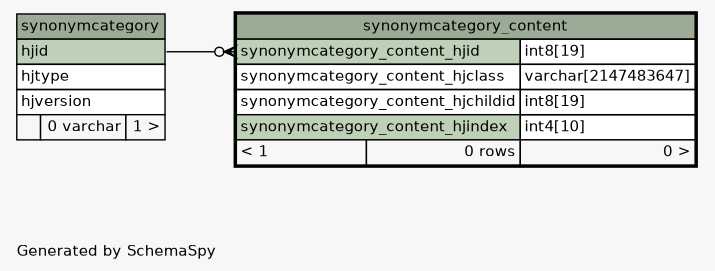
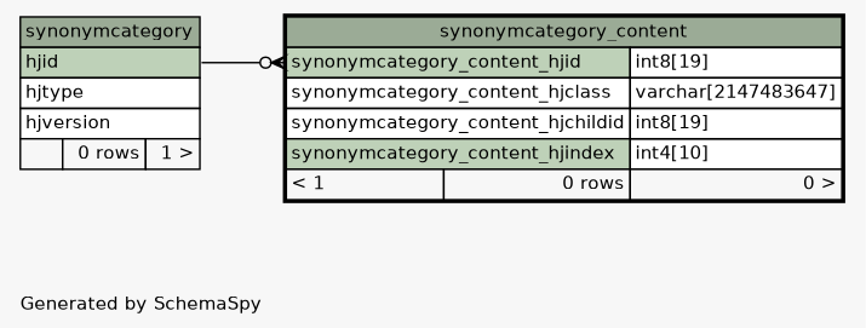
  digraph {
    bgcolor="#f7f7f7"
    fontname=Helvetica
    fontsize=11
    label="\nGenerated by SchemaSpy"
    labeljust=l
    nodesep=0.18
    rankdir=RL
    ranksep=0.46
    node [fontname=Helvetica fontsize=11 shape=plaintext]
    n1 [label=<     <TABLE BORDER="2" CELLBORDER="1" CELLSPACING="0" BGCOLOR="#ffffff">       <TR><TD COLSPAN="3" BGCOLOR="#9bab96" ALIGN="CENTER">synonymcategory_content</TD></TR>       <TR><TD PORT="synonymcategory_content_hjid" COLSPAN="2" BGCOLOR="#bed1b8" ALIGN="LEFT">synonymcategory_content_hjid</TD><TD PORT="synonymcategory_content_hjid.type" ALIGN="LEFT">int8[19]</TD></TR>       <TR><TD PORT="synonymcategory_content_hjclass" COLSPAN="2" ALIGN="LEFT">synonymcategory_content_hjclass</TD><TD PORT="synonymcategory_content_hjclass.type" ALIGN="LEFT">varchar[2147483647]</TD></TR>       <TR><TD PORT="synonymcategory_content_hjchildid" COLSPAN="2" ALIGN="LEFT">synonymcategory_content_hjchildid</TD><TD PORT="synonymcategory_content_hjchildid.type" ALIGN="LEFT">int8[19]</TD></TR>       <TR><TD PORT="synonymcategory_content_hjindex" COLSPAN="2" BGCOLOR="#bed1b8" ALIGN="LEFT">synonymcategory_content_hjindex</TD><TD PORT="synonymcategory_content_hjindex.type" ALIGN="LEFT">int4[10]</TD></TR>       <TR><TD ALIGN="LEFT" BGCOLOR="#f7f7f7">&lt; 1</TD><TD ALIGN="RIGHT" BGCOLOR="#f7f7f7">0 rows</TD><TD ALIGN="RIGHT" BGCOLOR="#f7f7f7">0 &gt;</TD></TR>     </TABLE>>]
-   n2 [label=<     <TABLE BORDER="0" CELLBORDER="1" CELLSPACING="0" BGCOLOR="#ffffff">       <TR><TD COLSPAN="3" BGCOLOR="#9bab96" ALIGN="CENTER">synonymcategory</TD></TR>       <TR><TD PORT="hjid" COLSPAN="3" BGCOLOR="#bed1b8" ALIGN="LEFT">hjid</TD></TR>       <TR><TD PORT="hjtype" COLSPAN="3" ALIGN="LEFT">hjtype</TD></TR>       <TR><TD PORT="hjversion" COLSPAN="3" ALIGN="LEFT">hjversion</TD></TR>       <TR><TD ALIGN="LEFT" BGCOLOR="#f7f7f7">  </TD><TD ALIGN="RIGHT" BGCOLOR="#f7f7f7">0 varchar</TD><TD ALIGN="RIGHT" BGCOLOR="#f7f7f7">1 &gt;</TD></TR>     </TABLE>>]
+   n2 [label=<     <TABLE BORDER="0" CELLBORDER="1" CELLSPACING="0" BGCOLOR="#ffffff">       <TR><TD COLSPAN="3" BGCOLOR="#9bab96" ALIGN="CENTER">synonymcategory</TD></TR>       <TR><TD PORT="hjid" COLSPAN="3" BGCOLOR="#bed1b8" ALIGN="LEFT">hjid</TD></TR>       <TR><TD PORT="hjtype" COLSPAN="3" ALIGN="LEFT">hjtype</TD></TR>       <TR><TD PORT="hjversion" COLSPAN="3" ALIGN="LEFT">hjversion</TD></TR>       <TR><TD ALIGN="LEFT" BGCOLOR="#f7f7f7">  </TD><TD ALIGN="RIGHT" BGCOLOR="#f7f7f7">0 rows</TD><TD ALIGN="RIGHT" BGCOLOR="#f7f7f7">1 &gt;</TD></TR>     </TABLE>>]
    n1 -> n2 [arrowhead=none arrowsize=0.8 arrowtail=crowodot dir=back headport="hjid:e" tailport="synonymcategory_content_hjid:w"]
  }
